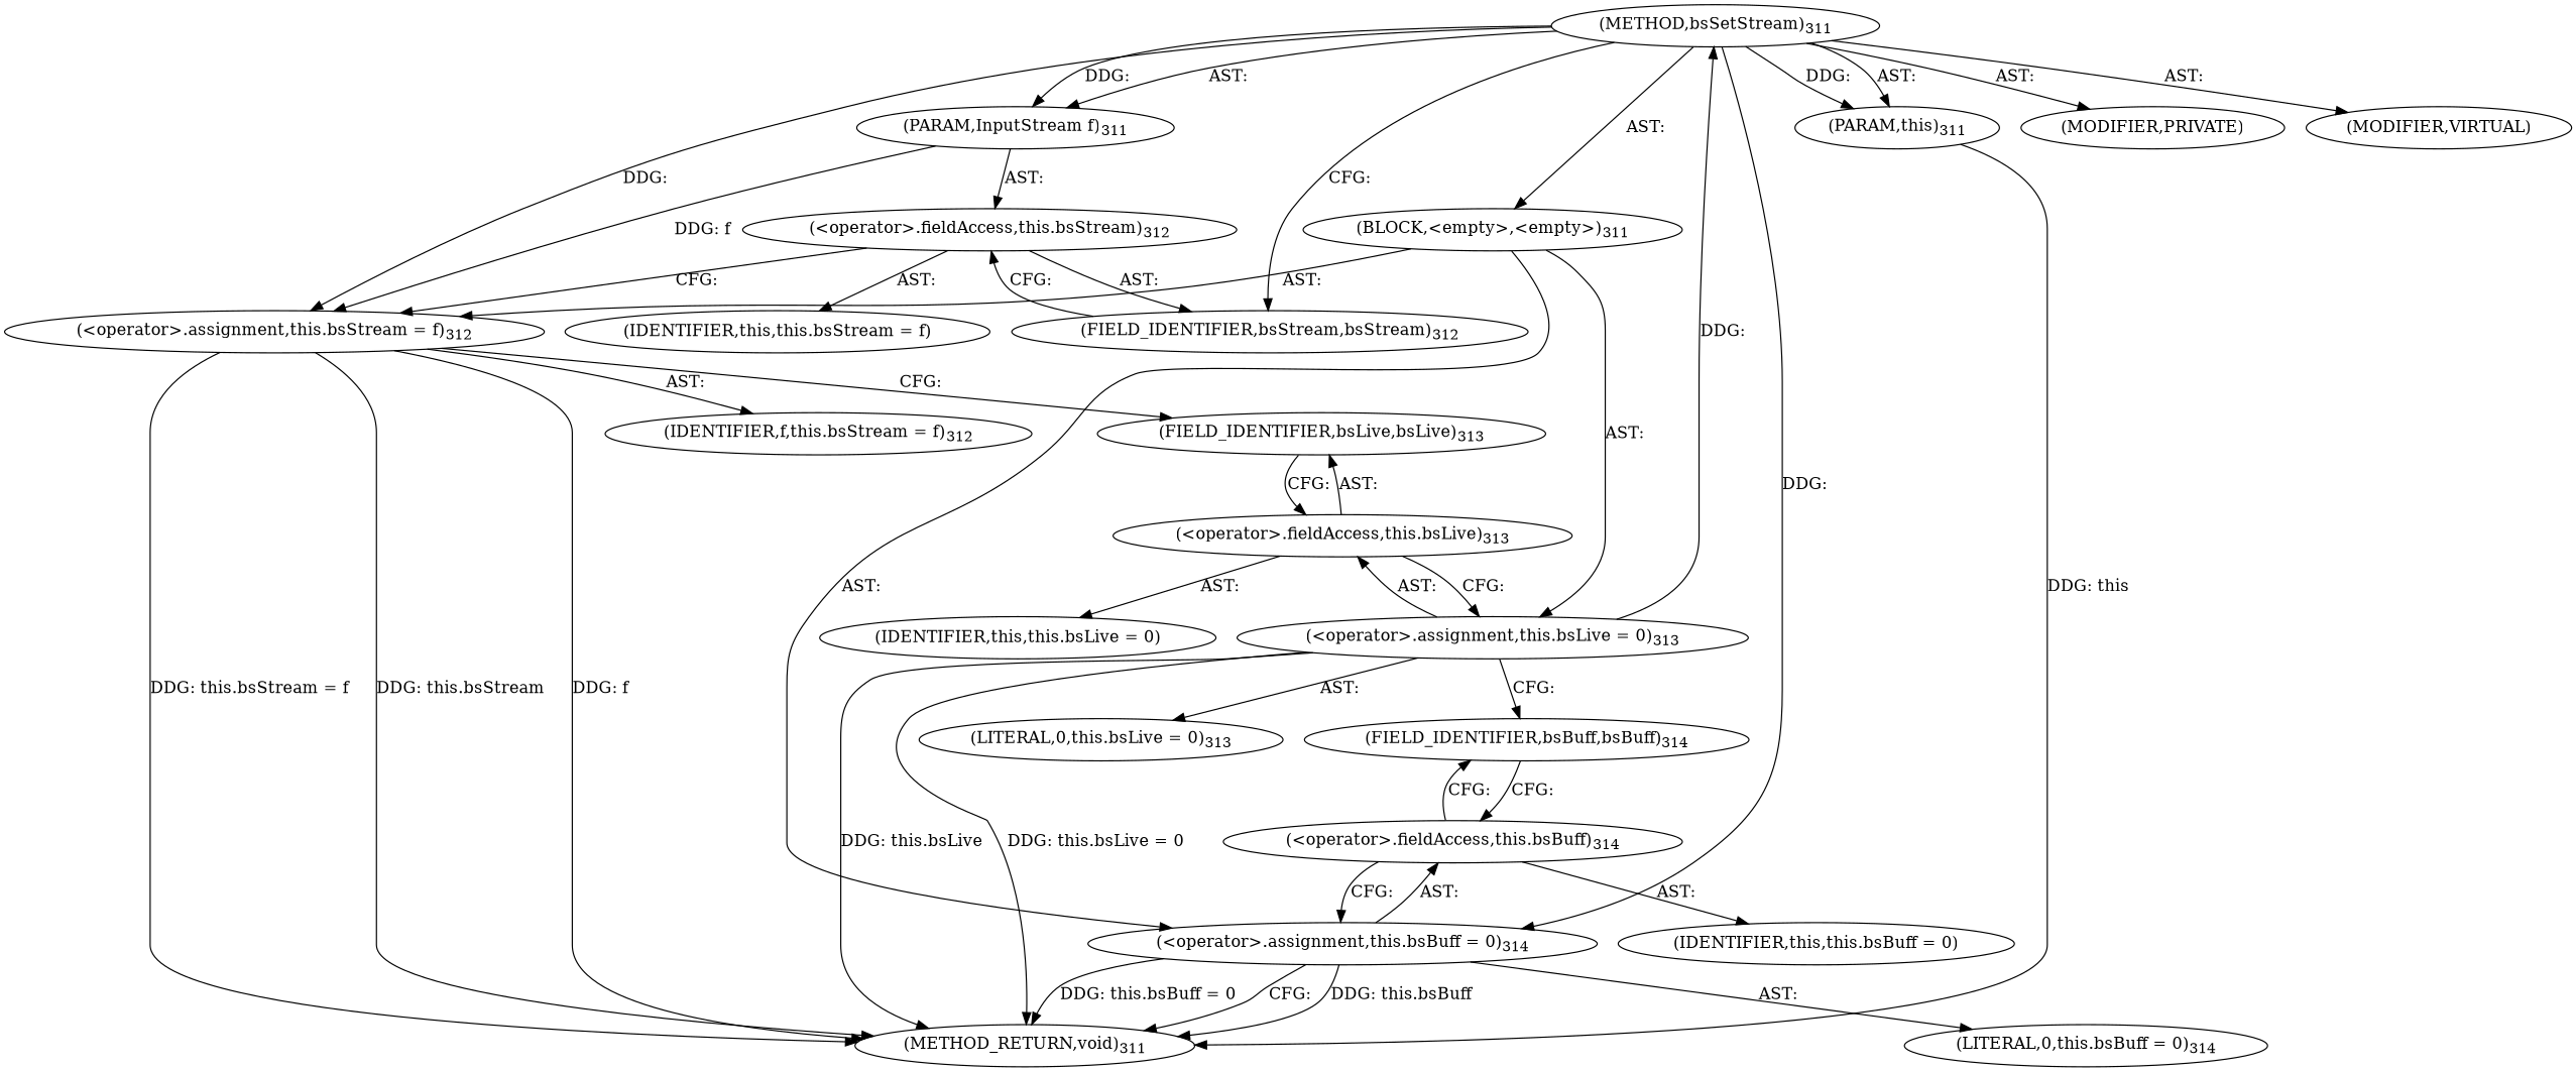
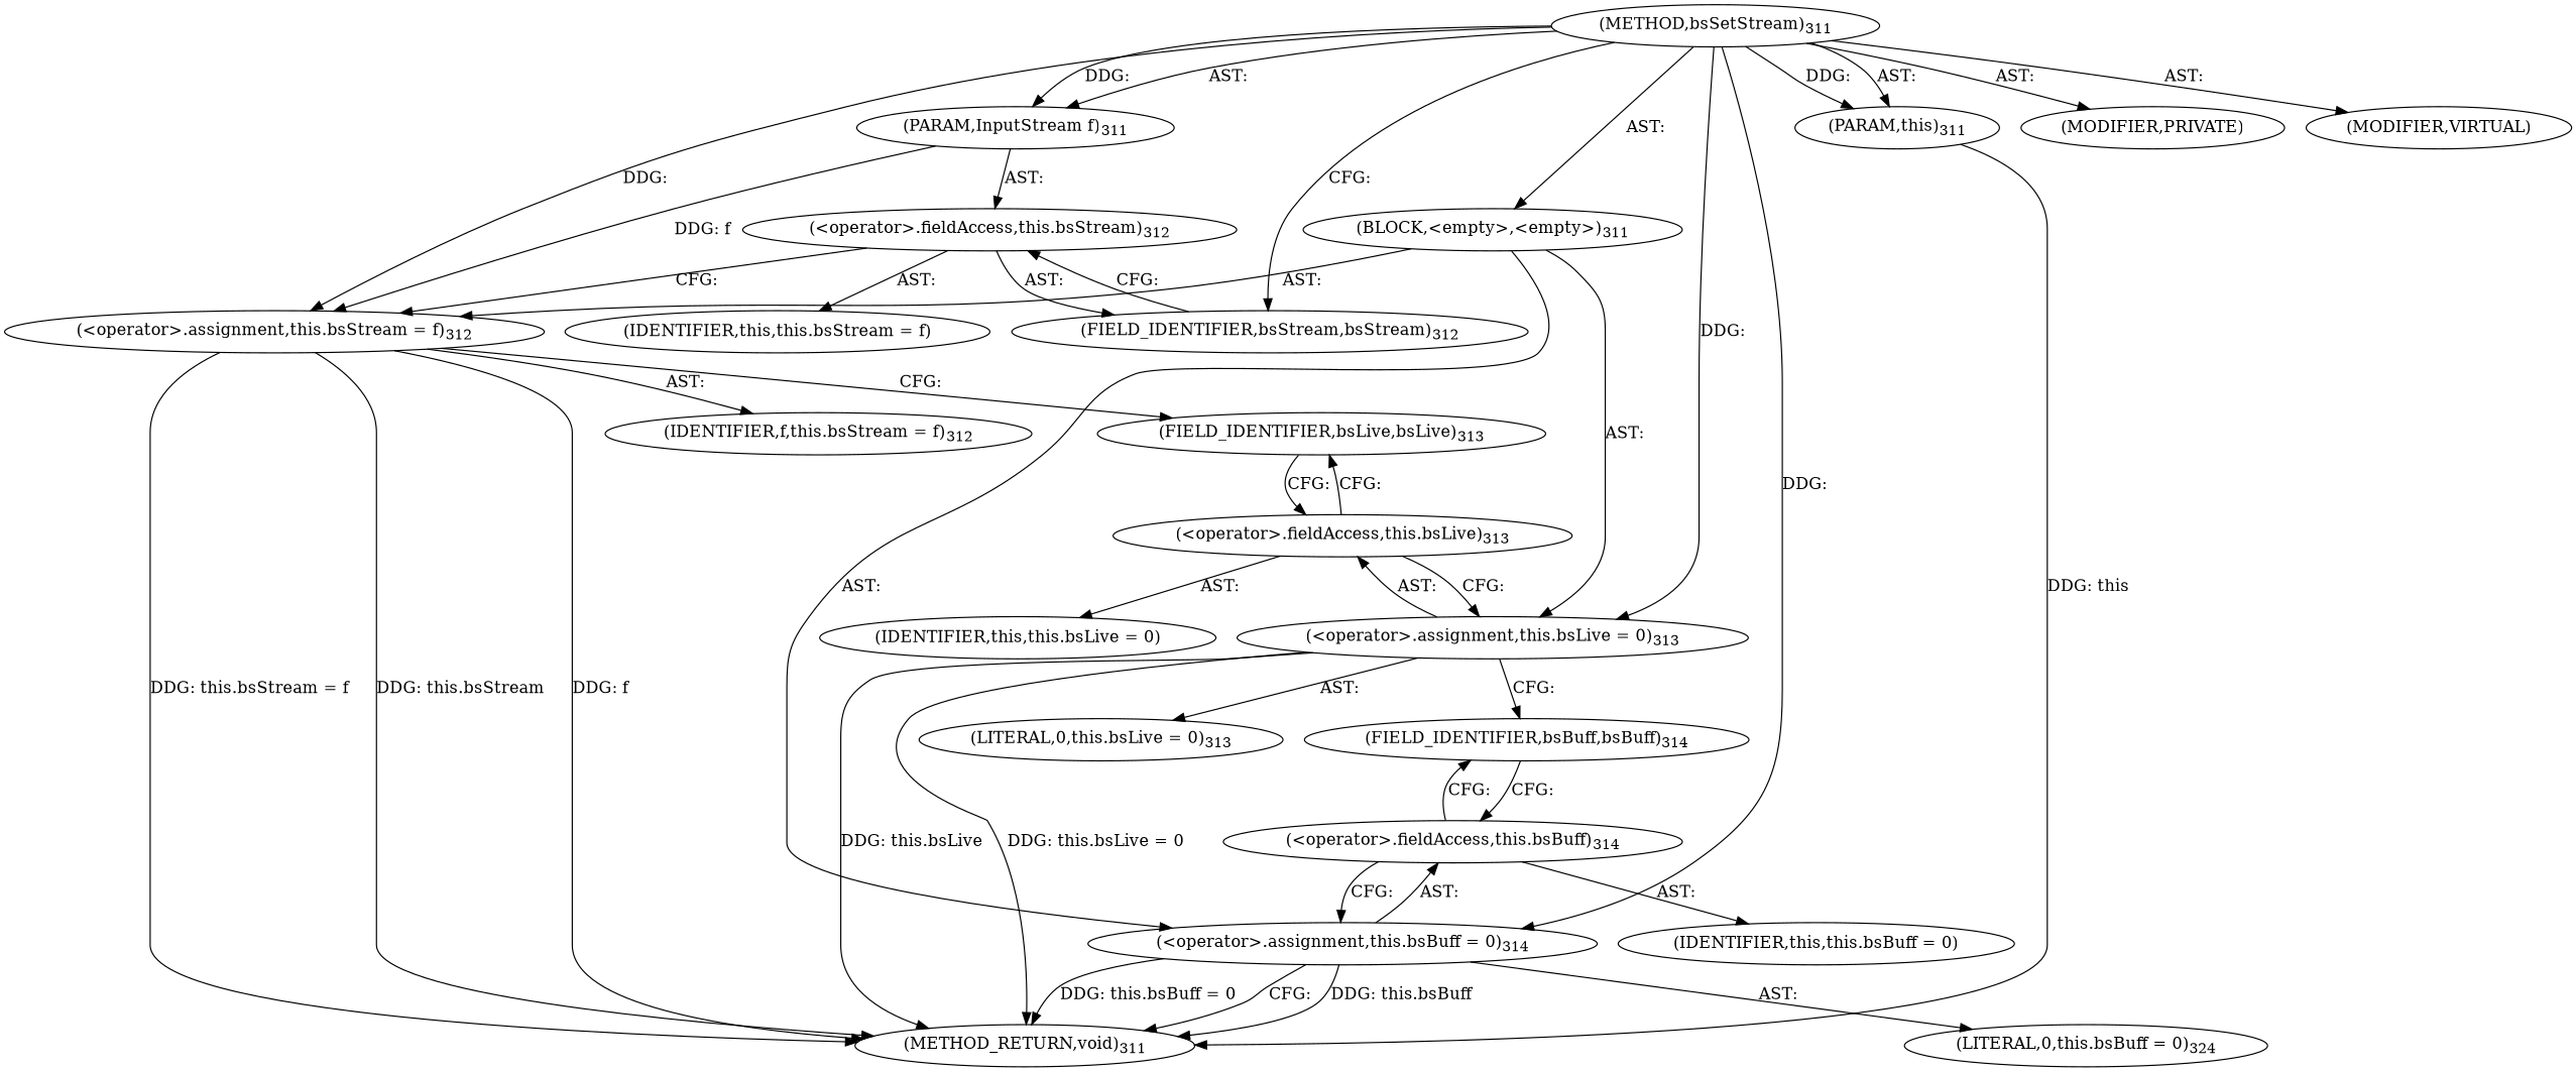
  digraph {
    n1 [label=<(METHOD,bsSetStream)<SUB>311</SUB>>]
    n2 [label=<(PARAM,this)<SUB>311</SUB>>]
    n3 [label=<(PARAM,InputStream f)<SUB>311</SUB>>]
    n4 [label=<(BLOCK,&lt;empty&gt;,&lt;empty&gt;)<SUB>311</SUB>>]
    n5 [label=<(&lt;operator&gt;.assignment,this.bsStream = f)<SUB>312</SUB>>]
    n6 [label=<(FIELD_IDENTIFIER,bsStream,bsStream)<SUB>312</SUB>>]
    n7 [label=<(&lt;operator&gt;.assignment,this.bsLive = 0)<SUB>313</SUB>>]
    n8 [label=<(&lt;operator&gt;.assignment,this.bsBuff = 0)<SUB>314</SUB>>]
    n9 [label=<(MODIFIER,PRIVATE)>]
    n10 [label=<(MODIFIER,VIRTUAL)>]
    n11 [label=<(METHOD_RETURN,void)<SUB>311</SUB>>]
    n12 [label=<(&lt;operator&gt;.fieldAccess,this.bsStream)<SUB>312</SUB>>]
    n13 [label=<(IDENTIFIER,f,this.bsStream = f)<SUB>312</SUB>>]
    n14 [label=<(FIELD_IDENTIFIER,bsLive,bsLive)<SUB>313</SUB>>]
    n15 [label=<(&lt;operator&gt;.fieldAccess,this.bsLive)<SUB>313</SUB>>]
    n16 [label=<(LITERAL,0,this.bsLive = 0)<SUB>313</SUB>>]
    n17 [label=<(FIELD_IDENTIFIER,bsBuff,bsBuff)<SUB>314</SUB>>]
    n18 [label=<(&lt;operator&gt;.fieldAccess,this.bsBuff)<SUB>314</SUB>>]
-   n19 [label=<(LITERAL,0,this.bsBuff = 0)<SUB>314</SUB>>]
+   n19 [label=<(LITERAL,0,this.bsBuff = 0)<SUB>324</SUB>>]
    n20 [label=<(IDENTIFIER,this,this.bsStream = f)>]
    n21 [label=<(IDENTIFIER,this,this.bsLive = 0)>]
    n22 [label=<(IDENTIFIER,this,this.bsBuff = 0)>]
    n1 -> n2 [label="AST: "]
    n1 -> n2 [label="DDG: "]
    n1 -> n3 [label="AST: "]
    n1 -> n3 [label="DDG: "]
    n1 -> n4 [label="AST: "]
    n1 -> n5 [label="DDG: "]
    n1 -> n6 [label="CFG: "]
-   n7 -> n1 [label="DDG: "]
+   n1 -> n7 [label="DDG: "]
    n1 -> n8 [label="DDG: "]
    n1 -> n9 [label="AST: "]
    n1 -> n10 [label="AST: "]
    n2 -> n11 [label="DDG: this"]
    n3 -> n5 [label="DDG: f"]
    n3 -> n12 [label="AST: "]
    n4 -> n5 [label="AST: "]
    n4 -> n7 [label="AST: "]
    n4 -> n8 [label="AST: "]
    n5 -> n11 [label="DDG: this.bsStream"]
    n5 -> n11 [label="DDG: f"]
    n5 -> n11 [label="DDG: this.bsStream = f"]
    n5 -> n13 [label="AST: "]
    n5 -> n14 [label="CFG: "]
    n6 -> n12 [label="CFG: "]
    n7 -> n11 [label="DDG: this.bsLive"]
    n7 -> n11 [label="DDG: this.bsLive = 0"]
    n7 -> n15 [label="AST: "]
    n7 -> n16 [label="AST: "]
    n7 -> n17 [label="CFG: "]
    n8 -> n11 [label="CFG: "]
    n8 -> n11 [label="DDG: this.bsBuff"]
    n8 -> n11 [label="DDG: this.bsBuff = 0"]
    n8 -> n18 [label="AST: "]
    n8 -> n19 [label="AST: "]
    n12 -> n5 [label="CFG: "]
    n12 -> n6 [label="AST: "]
    n12 -> n20 [label="AST: "]
    n14 -> n15 [label="CFG: "]
    n15 -> n7 [label="CFG: "]
-   n15 -> n14 [label="AST: "]
+   n15 -> n14 [label="CFG: "]
    n15 -> n21 [label="AST: "]
    n17 -> n18 [label="CFG: "]
    n18 -> n8 [label="CFG: "]
    n18 -> n17 [label="CFG: "]
    n18 -> n22 [label="AST: "]
  }
